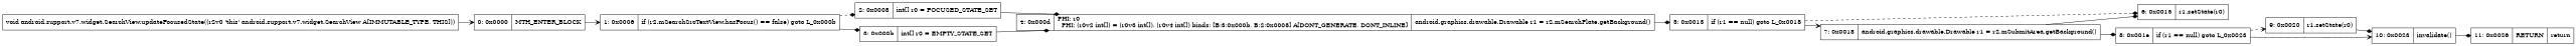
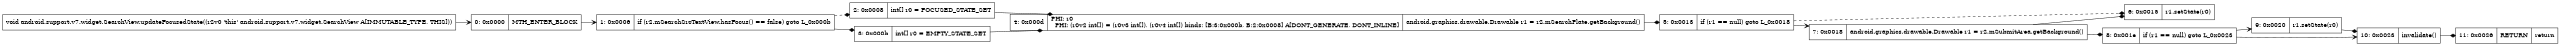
  digraph {
    rankdir=LR
    node [shape=record]
    edge [arrowhead=diamond]
    n1 [label="{0\:\ 0x0000|MTH_ENTER_BLOCK\l}"]
    n2 [label="{1\:\ 0x0006|if (r2.mSearchSrcTextView.hasFocus() == false) goto L_0x000b\l}"]
    n3 [label="{2\:\ 0x0008|int[] r0 = FOCUSED_STATE_SET\l}"]
    n4 [label="{3\:\ 0x000b|int[] r0 = EMPTY_STATE_SET\l}"]
    n5 [label="{4\:\ 0x000d|PHI: r0 \l  PHI: (r0v2 int[]) = (r0v3 int[]), (r0v4 int[]) binds: [B:3:0x000b, B:2:0x0008] A[DONT_GENERATE, DONT_INLINE]\l|android.graphics.drawable.Drawable r1 = r2.mSearchPlate.getBackground()\l}"]
    n6 [label="{5\:\ 0x0013|if (r1 == null) goto L_0x0018\l}"]
    n7 [label="{6\:\ 0x0015|r1.setState(r0)\l}"]
    n8 [label="{7\:\ 0x0018|android.graphics.drawable.Drawable r1 = r2.mSubmitArea.getBackground()\l}"]
    n9 [label="{8\:\ 0x001e|if (r1 == null) goto L_0x0023\l}"]
    n10 [label="{9\:\ 0x0020|r1.setState(r0)\l}"]
    n11 [label="{10\:\ 0x0023|invalidate()\l}"]
    n12 [label="{11\:\ 0x0026|RETURN\l|return\l}"]
    n13 [label="{void android.support.v7.widget.SearchView.updateFocusedState((r2v0 'this' android.support.v7.widget.SearchView A[IMMUTABLE_TYPE, THIS])) }"]
    n1 -> n2 [arrowhead=vee]
    n2 -> n3 [style=dashed]
    n2 -> n4
    n3 -> n5
    n4 -> n5
    n5 -> n6
    n6 -> n7 [style=dashed]
    n6 -> n8 [arrowhead=vee]
    n8 -> n7
    n8 -> n9
-   n9 -> n10 [arrowhead=vee style=dashed]
+   n9 -> n10 [arrowhead=vee style=solid]
    n9 -> n11 [arrowhead=vee]
    n10 -> n11
    n11 -> n12
    n13 -> n1 [arrowhead=vee]
  }
